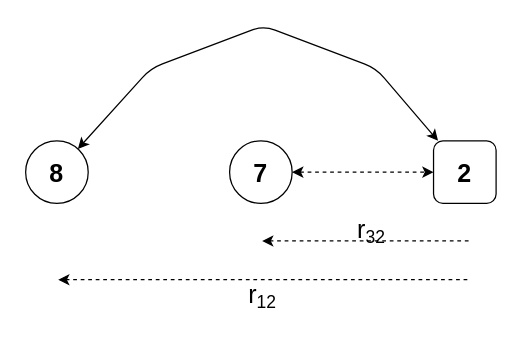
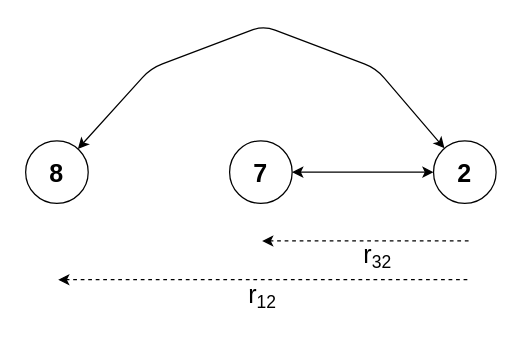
  <mxCell id="0" />
  <mxCell id="1" parent="0" />
  <mxCell id="2" value="&lt;b&gt;&lt;font style=&quot;font-size: 20px&quot;&gt;8&lt;/font&gt;&lt;/b&gt;" style="ellipse;whiteSpace=wrap;html=1;aspect=fixed;" parent="1" vertex="1"><mxGeometry x="20" y="112" width="50" height="50" as="geometry" /></mxCell>
  <mxCell id="3" value="&lt;b&gt;&lt;font style=&quot;font-size: 20px&quot;&gt;7&lt;/font&gt;&lt;/b&gt;" style="ellipse;whiteSpace=wrap;html=1;aspect=fixed;" parent="1" vertex="1"><mxGeometry x="183" y="112" width="50" height="50" as="geometry" /></mxCell>
- <mxCell id="4" value="&lt;b&gt;&lt;font style=&quot;font-size: 20px&quot;&gt;2&lt;br&gt;&lt;/font&gt;&lt;/b&gt;" style="whiteSpace=wrap;html=1;aspect=fixed;rounded=1;" parent="1" vertex="1"><mxGeometry x="346" y="112" width="50" height="50" as="geometry" /></mxCell>
+ <mxCell id="4" value="&lt;b&gt;&lt;font style=&quot;font-size: 20px&quot;&gt;2&lt;br&gt;&lt;/font&gt;&lt;/b&gt;" style="ellipse;whiteSpace=wrap;html=1;aspect=fixed;" parent="1" vertex="1"><mxGeometry x="346" y="112" width="50" height="50" as="geometry" /></mxCell>
  <mxCell id="5" value="" style="endArrow=classic;startArrow=classic;html=1;" edge="1" parent="1" source="2" target="4"><mxGeometry width="50" height="50" relative="1" as="geometry"><mxPoint x="20" y="223" as="sourcePoint" /><mxPoint x="70" y="173" as="targetPoint" /><Array as="points"><mxPoint x="120" y="54" /><mxPoint x="210" y="20" /><mxPoint x="300" y="54" /></Array></mxGeometry></mxCell>
- <mxCell id="6" value="" style="endArrow=classic;startArrow=classic;html=1;dashed=1;" edge="1" parent="1" source="3" target="4"><mxGeometry width="50" height="50" relative="1" as="geometry"><mxPoint x="20" y="223" as="sourcePoint" /><mxPoint x="70" y="173" as="targetPoint" /></mxGeometry></mxCell>
+ <mxCell id="6" value="" style="endArrow=classic;startArrow=classic;html=1;" edge="1" parent="1" source="3" target="4"><mxGeometry width="50" height="50" relative="1" as="geometry"><mxPoint x="20" y="223" as="sourcePoint" /><mxPoint x="70" y="173" as="targetPoint" /></mxGeometry></mxCell>
  <mxCell id="7" value="&lt;font&gt;&lt;span style=&quot;font-size: 20px&quot;&gt;r&lt;/span&gt;&lt;sub&gt;&lt;font style=&quot;font-size: 14px&quot;&gt;12&lt;/font&gt;&lt;/sub&gt;&lt;/font&gt;" style="text;html=1;align=center;verticalAlign=middle;resizable=0;points=[];autosize=1;" vertex="1" parent="1"><mxGeometry x="192.5" y="223" width="32" height="25" as="geometry" /></mxCell>
  <mxCell id="8" value="" style="endArrow=classic;html=1;dashed=1;" edge="1" parent="1"><mxGeometry width="50" height="50" relative="1" as="geometry"><mxPoint x="373" y="223" as="sourcePoint" /><mxPoint x="46" y="223" as="targetPoint" /></mxGeometry></mxCell>
  <mxCell id="9" value="" style="endArrow=classic;html=1;dashed=1;" edge="1" parent="1"><mxGeometry width="50" height="50" relative="1" as="geometry"><mxPoint x="374" y="192" as="sourcePoint" /><mxPoint x="209" y="192" as="targetPoint" /></mxGeometry></mxCell>
- <mxCell id="10" value="&lt;font style=&quot;font-size: 20px&quot;&gt;r&lt;/font&gt;&lt;sub&gt;&lt;font style=&quot;font-size: 14px&quot;&gt;32&lt;/font&gt;&lt;/sub&gt;" style="text;html=1;align=center;verticalAlign=middle;resizable=0;points=[];autosize=1;" vertex="1" parent="1"><mxGeometry x="280" y="171" width="32" height="25" as="geometry" /></mxCell>
+ <mxCell id="10" value="&lt;font style=&quot;font-size: 20px&quot;&gt;r&lt;/font&gt;&lt;sub&gt;&lt;font style=&quot;font-size: 14px&quot;&gt;32&lt;/font&gt;&lt;/sub&gt;" style="text;html=1;align=center;verticalAlign=middle;resizable=0;points=[];autosize=1;" vertex="1" parent="1"><mxGeometry x="285" y="191" width="32" height="25" as="geometry" /></mxCell>
